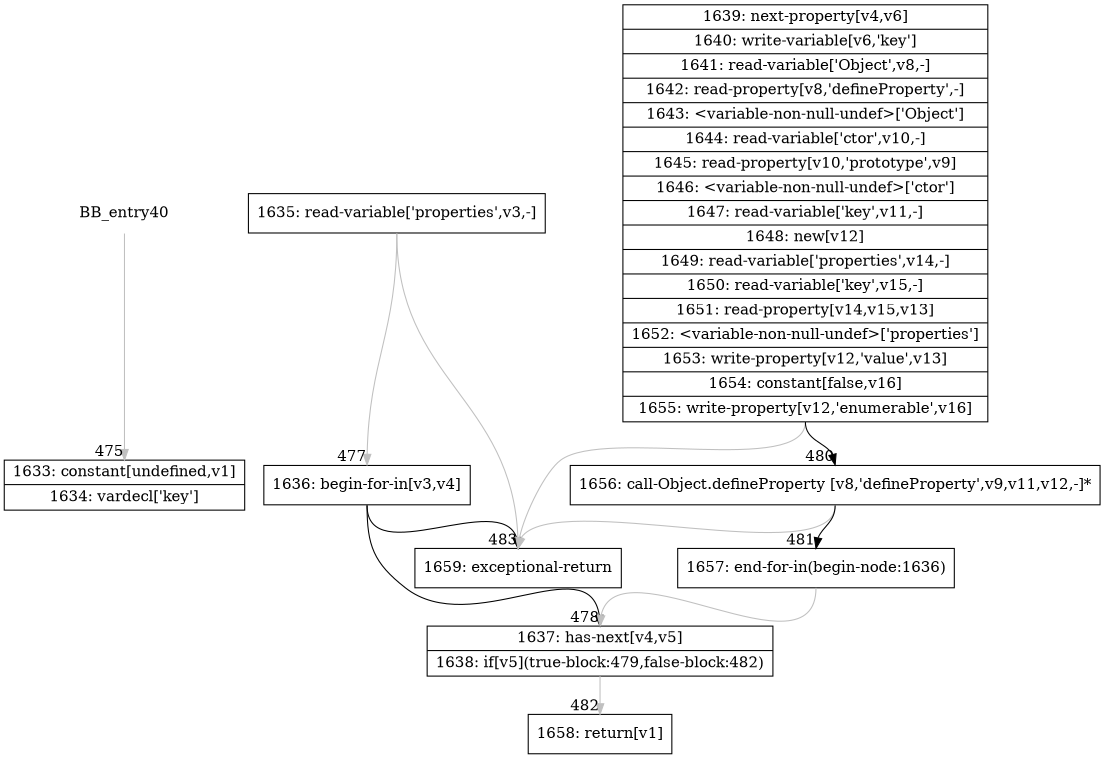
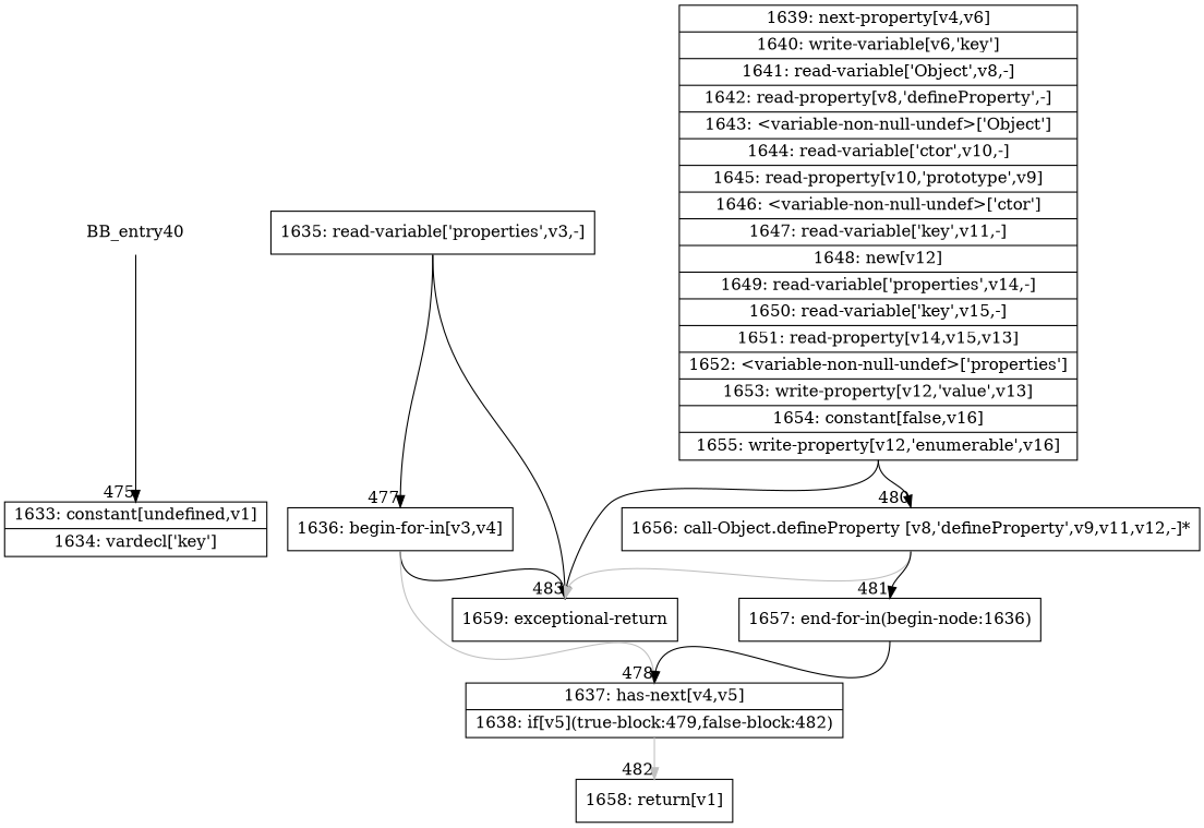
  digraph {
    rankdir=TD
    node [shape=record]
    edge [headport=n tailport=s]
    BB_entry40 [shape=none]
    n2 [label="{1633: constant[undefined,v1]|1634: vardecl['key']}"]
    n3 [label="{1635: read-variable['properties',v3,-]}"]
    n4 [label="{1636: begin-for-in[v3,v4]}"]
    n5 [label="{1659: exceptional-return}"]
    n6 [label="{1637: has-next[v4,v5]|1638: if[v5](true-block:479,false-block:482)}"]
    n7 [label="{1658: return[v1]}"]
    n8 [label="{1639: next-property[v4,v6]|1640: write-variable[v6,'key']|1641: read-variable['Object',v8,-]|1642: read-property[v8,'defineProperty',-]|1643: \<variable-non-null-undef\>['Object']|1644: read-variable['ctor',v10,-]|1645: read-property[v10,'prototype',v9]|1646: \<variable-non-null-undef\>['ctor']|1647: read-variable['key',v11,-]|1648: new[v12]|1649: read-variable['properties',v14,-]|1650: read-variable['key',v15,-]|1651: read-property[v14,v15,v13]|1652: \<variable-non-null-undef\>['properties']|1653: write-property[v12,'value',v13]|1654: constant[false,v16]|1655: write-property[v12,'enumerable',v16]}"]
    n9 [label="{1656: call-Object.defineProperty [v8,'defineProperty',v9,v11,v12,-]*}"]
    n10 [label="{1657: end-for-in(begin-node:1636)}"]
-   BB_entry40 -> n2 [headlabel="    475" color=gray]
-   n3 -> n4 [headlabel="      477" color=gray]
-   n3 -> n5 [color=gray headlabel="      483"]
+   BB_entry40 -> n2 [headlabel="    475"]
+   n3 -> n4 [headlabel="      477"]
+   n3 -> n5 [color=black headlabel="      483"]
    n4 -> n5 [color=black]
-   n4 -> n6 [headlabel="      478"]
+   n4 -> n6 [headlabel="      478" color=gray]
    n6 -> n7 [color=gray headlabel="      482"]
-   n8 -> n5 [color=gray]
+   n8 -> n5 [color=black]
    n8 -> n9 [headlabel="      480"]
    n9 -> n5 [color=gray]
    n9 -> n10 [headlabel="      481"]
-   n10 -> n6 [color=gray]
+   n10 -> n6
  }
